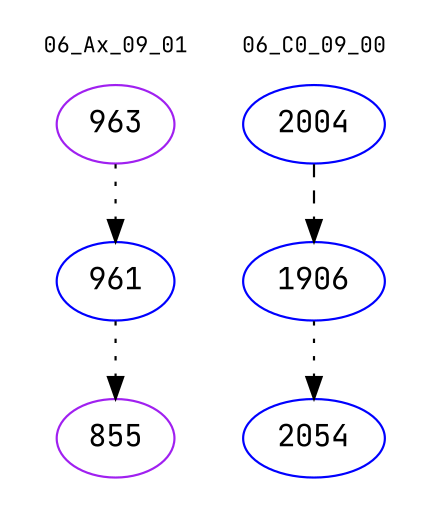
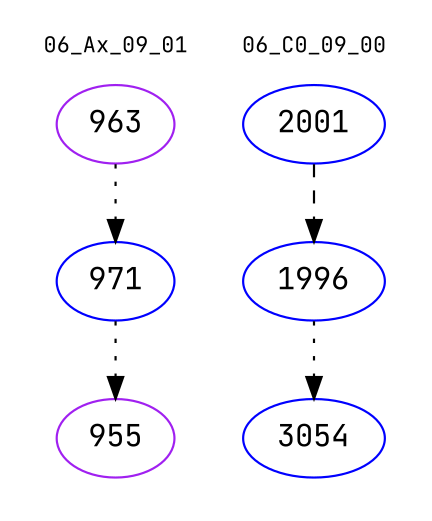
  digraph {
    fontname="JetBrains Mono"
    node [color=blue fontname="JetBrains Mono"]
    edge [color=black fontname="JetBrains Mono" style=dotted]
    n1 [color=purple label=963]
-   n2 [label=961]
-   n3 [color=purple label=855]
-   n4 [label=2004]
-   n5 [label=1906]
-   n6 [label=2054]
+   n2 [label=971]
+   n3 [color=purple label=955]
+   n4 [label=2001]
+   n5 [label=1996]
+   n6 [label=3054]
    subgraph cluster_1 {
      color=white
      fontsize=10
      label="06_Ax_09_01"
      n1
      n2
      n3
    }
    subgraph cluster_2 {
      color=white
      fontsize=10
      label="06_C0_09_00"
      n4
      n5
      n6
    }
    n1 -> n2
    n2 -> n3
    n4 -> n5 [style=dashed]
    n5 -> n6
  }
